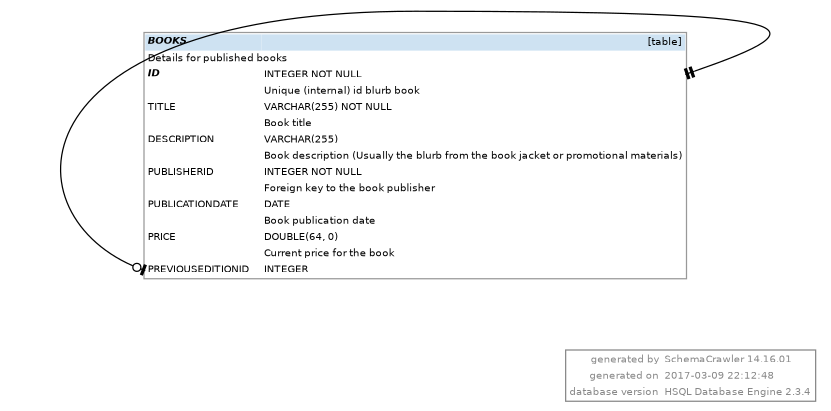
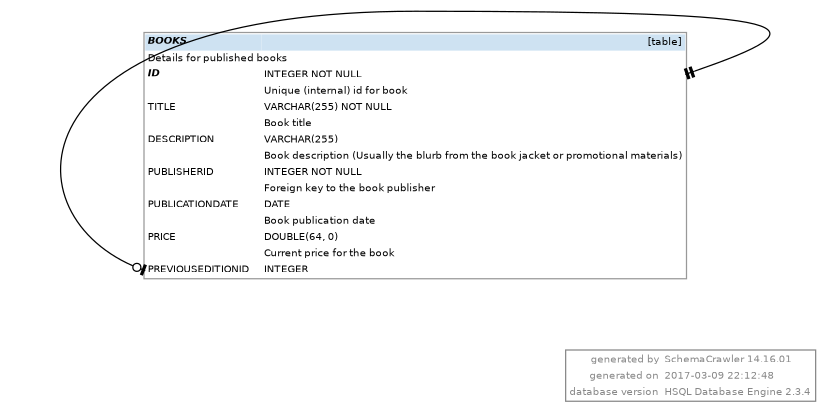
  digraph {
    fontcolor="#888888"
    fontname=Helvetica
    fontsize=8
    label=< <table color="#888888" border="1" cellborder="0" cellspacing="0"> 	<tr> 		<td align='right'>generated by</td> 		<td align='left'>SchemaCrawler 14.16.01</td> 	</tr> 	<tr> 		<td align='right'>generated on</td> 		<td align='left'>2017-03-09 22:12:48</td> 	</tr> 	<tr> 		<td align='right'>database version</td> 		<td align='left'>HSQL Database Engine 2.3.4</td> 	</tr>       </table>    >
    labeljust=r
    labelloc=b
    nodesep=0.18
    rankdir=RL
    ranksep=0.46
-   n1 [fontname=Helvetica fontsize=8 label=<       <table border="1" cellborder="0" cellpadding="2" cellspacing="0" bgcolor="white" color="#999999"> 	<tr> 		<td colspan='2' bgcolor='#CEE2F2' align='left'><b><i>BOOKS</i></b></td> 		<td bgcolor='#CEE2F2' align='right'>[table]</td> 	</tr> 	<tr> 		<td colspan='3' align='left'>Details for published books</td> 	</tr> 	<tr> 		<td port='id_bb8abc08.start' align='left'><b><i>ID</i></b></td> 		<td align='left'> </td> 		<td port='id_bb8abc08.end' align='left'>INTEGER NOT NULL</td> 	</tr> 	<tr> 		<td align='left'></td> 		<td align='left'> </td> 		<td align='left'>Unique (internal) id blurb book</td> 	</tr> 	<tr> 		<td port='title_764df42b.start' align='left'>TITLE</td> 		<td align='left'> </td> 		<td port='title_764df42b.end' align='left'>VARCHAR(255) NOT NULL</td> 	</tr> 	<tr> 		<td align='left'></td> 		<td align='left'> </td> 		<td align='left'>Book title</td> 	</tr> 	<tr> 		<td port='description_f1e45f8f.start' align='left'>DESCRIPTION</td> 		<td align='left'> </td> 		<td port='description_f1e45f8f.end' align='left'>VARCHAR(255)</td> 	</tr> 	<tr> 		<td align='left'></td> 		<td align='left'> </td> 		<td align='left'>Book description (Usually the blurb from the book jacket or promotional materials)</td> 	</tr> 	<tr> 		<td port='publisherid_3413fbaa.start' align='left'>PUBLISHERID</td> 		<td align='left'> </td> 		<td port='publisherid_3413fbaa.end' align='left'>INTEGER NOT NULL</td> 	</tr> 	<tr> 		<td align='left'></td> 		<td align='left'> </td> 		<td align='left'>Foreign key to the book publisher</td> 	</tr> 	<tr> 		<td port='publicationdate_bf876ded.start' align='left'>PUBLICATIONDATE</td> 		<td align='left'> </td> 		<td port='publicationdate_bf876ded.end' align='left'>DATE</td> 	</tr> 	<tr> 		<td align='left'></td> 		<td align='left'> </td> 		<td align='left'>Book publication date</td> 	</tr> 	<tr> 		<td port='price_7619831c.start' align='left'>PRICE</td> 		<td align='left'> </td> 		<td port='price_7619831c.end' align='left'>DOUBLE(64, 0)</td> 	</tr> 	<tr> 		<td align='left'></td> 		<td align='left'> </td> 		<td align='left'>Current price for the book</td> 	</tr> 	<tr> 		<td port='previouseditionid_8c50cb95.start' align='left'>PREVIOUSEDITIONID</td> 		<td align='left'> </td> 		<td port='previouseditionid_8c50cb95.end' align='left'>INTEGER</td> 	</tr>       </table>     > shape=plaintext]
+   n1 [fontname=Helvetica fontsize=8 label=<       <table border="1" cellborder="0" cellpadding="2" cellspacing="0" bgcolor="white" color="#999999"> 	<tr> 		<td colspan='2' bgcolor='#CEE2F2' align='left'><b><i>BOOKS</i></b></td> 		<td bgcolor='#CEE2F2' align='right'>[table]</td> 	</tr> 	<tr> 		<td colspan='3' align='left'>Details for published books</td> 	</tr> 	<tr> 		<td port='id_bb8abc08.start' align='left'><b><i>ID</i></b></td> 		<td align='left'> </td> 		<td port='id_bb8abc08.end' align='left'>INTEGER NOT NULL</td> 	</tr> 	<tr> 		<td align='left'></td> 		<td align='left'> </td> 		<td align='left'>Unique (internal) id for book</td> 	</tr> 	<tr> 		<td port='title_764df42b.start' align='left'>TITLE</td> 		<td align='left'> </td> 		<td port='title_764df42b.end' align='left'>VARCHAR(255) NOT NULL</td> 	</tr> 	<tr> 		<td align='left'></td> 		<td align='left'> </td> 		<td align='left'>Book title</td> 	</tr> 	<tr> 		<td port='description_f1e45f8f.start' align='left'>DESCRIPTION</td> 		<td align='left'> </td> 		<td port='description_f1e45f8f.end' align='left'>VARCHAR(255)</td> 	</tr> 	<tr> 		<td align='left'></td> 		<td align='left'> </td> 		<td align='left'>Book description (Usually the blurb from the book jacket or promotional materials)</td> 	</tr> 	<tr> 		<td port='publisherid_3413fbaa.start' align='left'>PUBLISHERID</td> 		<td align='left'> </td> 		<td port='publisherid_3413fbaa.end' align='left'>INTEGER NOT NULL</td> 	</tr> 	<tr> 		<td align='left'></td> 		<td align='left'> </td> 		<td align='left'>Foreign key to the book publisher</td> 	</tr> 	<tr> 		<td port='publicationdate_bf876ded.start' align='left'>PUBLICATIONDATE</td> 		<td align='left'> </td> 		<td port='publicationdate_bf876ded.end' align='left'>DATE</td> 	</tr> 	<tr> 		<td align='left'></td> 		<td align='left'> </td> 		<td align='left'>Book publication date</td> 	</tr> 	<tr> 		<td port='price_7619831c.start' align='left'>PRICE</td> 		<td align='left'> </td> 		<td port='price_7619831c.end' align='left'>DOUBLE(64, 0)</td> 	</tr> 	<tr> 		<td align='left'></td> 		<td align='left'> </td> 		<td align='left'>Current price for the book</td> 	</tr> 	<tr> 		<td port='previouseditionid_8c50cb95.start' align='left'>PREVIOUSEDITIONID</td> 		<td align='left'> </td> 		<td port='previouseditionid_8c50cb95.end' align='left'>INTEGER</td> 	</tr>       </table>     > shape=plaintext]
    n1 -> n1 [arrowhead=teetee arrowsize=0.8 arrowtail=teeodot dir=both fontname=Helvetica fontsize=8 headport="id_bb8abc08.end:e" style=solid tailport="previouseditionid_8c50cb95.start:w"]
  }
